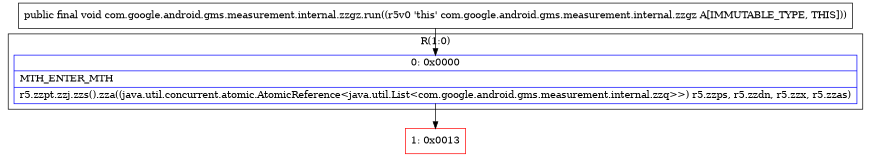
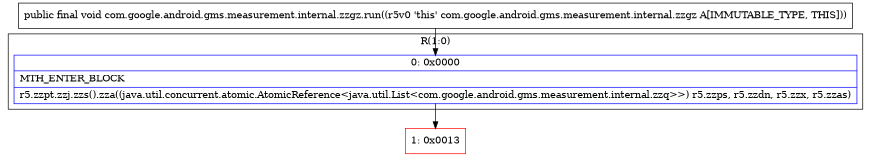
  digraph {
    node [shape=record]
-   n1 [color=blue label="{0\:\ 0x0000|MTH_ENTER_MTH\l|r5.zzpt.zzj.zzs().zza((java.util.concurrent.atomic.AtomicReference\<java.util.List\<com.google.android.gms.measurement.internal.zzq\>\>) r5.zzps, r5.zzdn, r5.zzx, r5.zzas)\l}"]
+   n1 [color=blue label="{0\:\ 0x0000|MTH_ENTER_BLOCK\l|r5.zzpt.zzj.zzs().zza((java.util.concurrent.atomic.AtomicReference\<java.util.List\<com.google.android.gms.measurement.internal.zzq\>\>) r5.zzps, r5.zzdn, r5.zzx, r5.zzas)\l}"]
    n2 [color=red label="{1\:\ 0x0013}"]
    n3 [label="{public final void com.google.android.gms.measurement.internal.zzgz.run((r5v0 'this' com.google.android.gms.measurement.internal.zzgz A[IMMUTABLE_TYPE, THIS])) }"]
    subgraph cluster_1 {
      label="R(1:0)"
      n1
    }
    n1 -> n2
    n3 -> n1
  }
